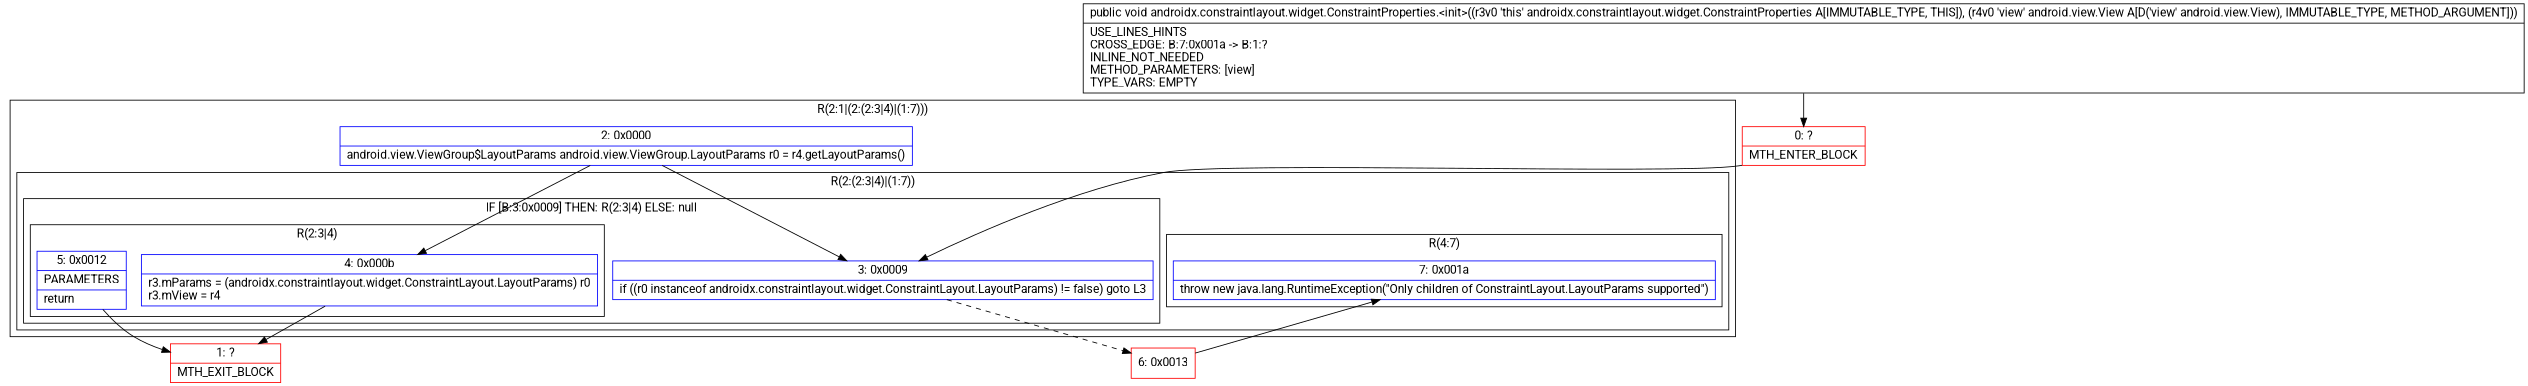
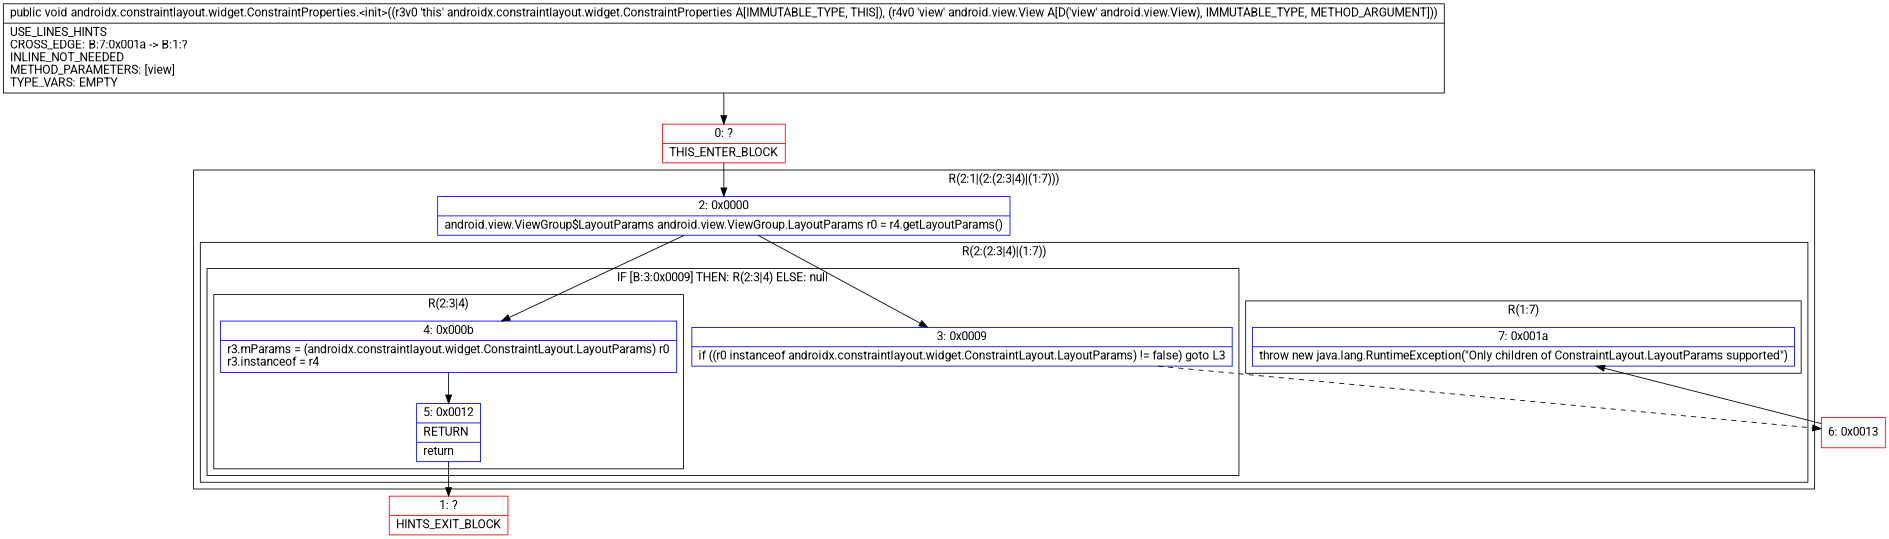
  digraph {
    fontname=Roboto
    node [color=blue fontname=Roboto shape=record]
    edge [fontname=Roboto]
-   n1 [label="{4\:\ 0x000b|r3.mParams = (androidx.constraintlayout.widget.ConstraintLayout.LayoutParams) r0\lr3.mView = r4\l}"]
-   n2 [label="{5\:\ 0x0012|PARAMETERS\l|return\l}"]
+   n1 [label="{4\:\ 0x000b|r3.mParams = (androidx.constraintlayout.widget.ConstraintLayout.LayoutParams) r0\lr3.instanceof = r4\l}"]
+   n2 [label="{5\:\ 0x0012|RETURN\l|return\l}"]
    n3 [label="{3\:\ 0x0009|if ((r0 instanceof androidx.constraintlayout.widget.ConstraintLayout.LayoutParams) != false) goto L3\l}"]
    n4 [label="{7\:\ 0x001a|throw new java.lang.RuntimeException(\"Only children of ConstraintLayout.LayoutParams supported\")\l}"]
    n5 [label="{2\:\ 0x0000|android.view.ViewGroup$LayoutParams android.view.ViewGroup.LayoutParams r0 = r4.getLayoutParams()\l}"]
-   n6 [color=red label="{1\:\ ?|MTH_EXIT_BLOCK\l}"]
+   n6 [color=red label="{1\:\ ?|HINTS_EXIT_BLOCK\l}"]
    n7 [color=red label="{6\:\ 0x0013}"]
-   n8 [color=red label="{0\:\ ?|MTH_ENTER_BLOCK\l}"]
+   n8 [color=red label="{0\:\ ?|THIS_ENTER_BLOCK\l}"]
    n9 [label="{public void androidx.constraintlayout.widget.ConstraintProperties.\<init\>((r3v0 'this' androidx.constraintlayout.widget.ConstraintProperties A[IMMUTABLE_TYPE, THIS]), (r4v0 'view' android.view.View A[D('view' android.view.View), IMMUTABLE_TYPE, METHOD_ARGUMENT]))  | USE_LINES_HINTS\lCROSS_EDGE: B:7:0x001a \-\> B:1:?\lINLINE_NOT_NEEDED\lMETHOD_PARAMETERS: [view]\lTYPE_VARS: EMPTY\l}" color=""]
    subgraph cluster_1 {
      label="R(2:1|(2:(2:3|4)|(1:7)))"
      n5
      subgraph cluster_2 {
        label="R(2:(2:3|4)|(1:7))"
        subgraph cluster_3 {
          label="IF [B:3:0x0009] THEN: R(2:3|4) ELSE: null"
          n3
          subgraph cluster_4 {
            label="R(2:3|4)"
            n1
            n2
          }
        }
        subgraph cluster_5 {
-         label="R(4:7)"
+         label="R(1:7)"
          n4
        }
      }
    }
-   n1 -> n6
+   n1 -> n2
    n2 -> n6
    n3 -> n7 [style=dashed]
    n5 -> n1
    n5 -> n3
    n7 -> n4
-   n8 -> n3
+   n8 -> n5
    n9 -> n8
  }
